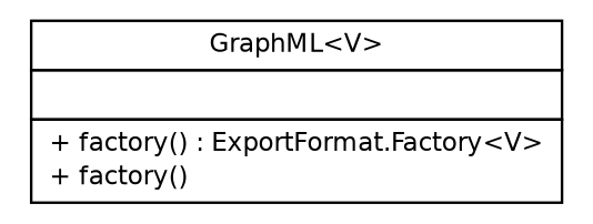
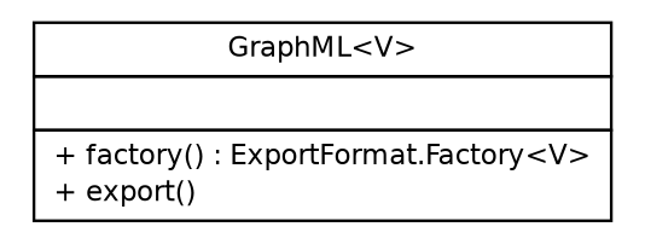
  digraph {
    nodesep=0.25
    ranksep=0.5
-   n1 [fontcolor=black fontname=Helvetica fontsize=10.0 label=<<table title="org.jgraphl.export.graphml.GraphML" border="0" cellborder="1" cellspacing="0" cellpadding="2" port="p" href="./GraphML.html"> 		<tr><td><table border="0" cellspacing="0" cellpadding="1"> <tr><td align="center" balign="center"> GraphML&lt;V&gt; </td></tr> 		</table></td></tr> 		<tr><td><table border="0" cellspacing="0" cellpadding="1"> <tr><td align="left" balign="left">  </td></tr> 		</table></td></tr> 		<tr><td><table border="0" cellspacing="0" cellpadding="1"> <tr><td align="left" balign="left"> + factory() : ExportFormat.Factory&lt;V&gt; </td></tr> <tr><td align="left" balign="left"> + factory() </td></tr> 		</table></td></tr> 		</table>> shape=plaintext]
+   n1 [fontcolor=black fontname=Helvetica fontsize=10.0 label=<<table title="org.jgraphl.export.graphml.GraphML" border="0" cellborder="1" cellspacing="0" cellpadding="2" port="p" href="./GraphML.html"> 		<tr><td><table border="0" cellspacing="0" cellpadding="1"> <tr><td align="center" balign="center"> GraphML&lt;V&gt; </td></tr> 		</table></td></tr> 		<tr><td><table border="0" cellspacing="0" cellpadding="1"> <tr><td align="left" balign="left">  </td></tr> 		</table></td></tr> 		<tr><td><table border="0" cellspacing="0" cellpadding="1"> <tr><td align="left" balign="left"> + factory() : ExportFormat.Factory&lt;V&gt; </td></tr> <tr><td align="left" balign="left"> + export() </td></tr> 		</table></td></tr> 		</table>> shape=plaintext]
  }
